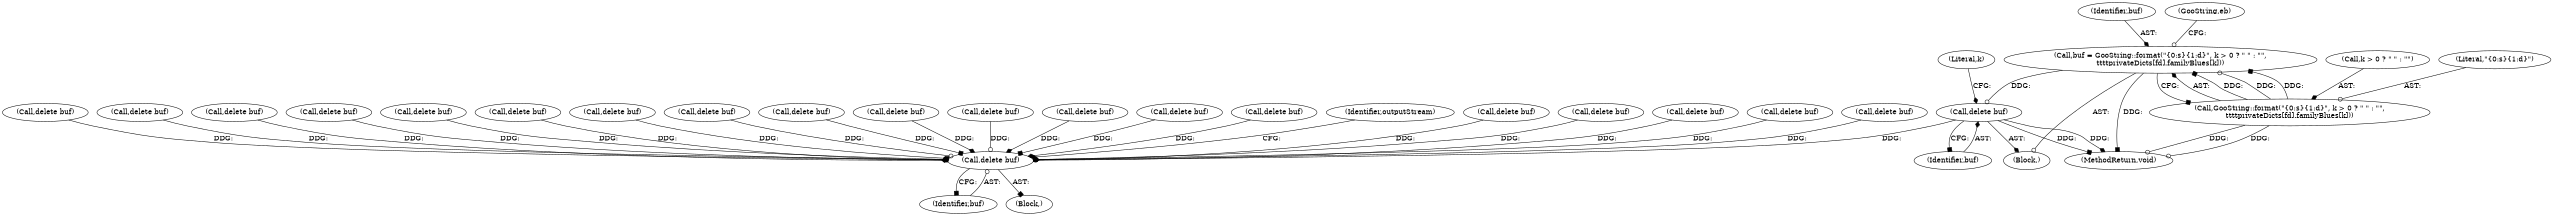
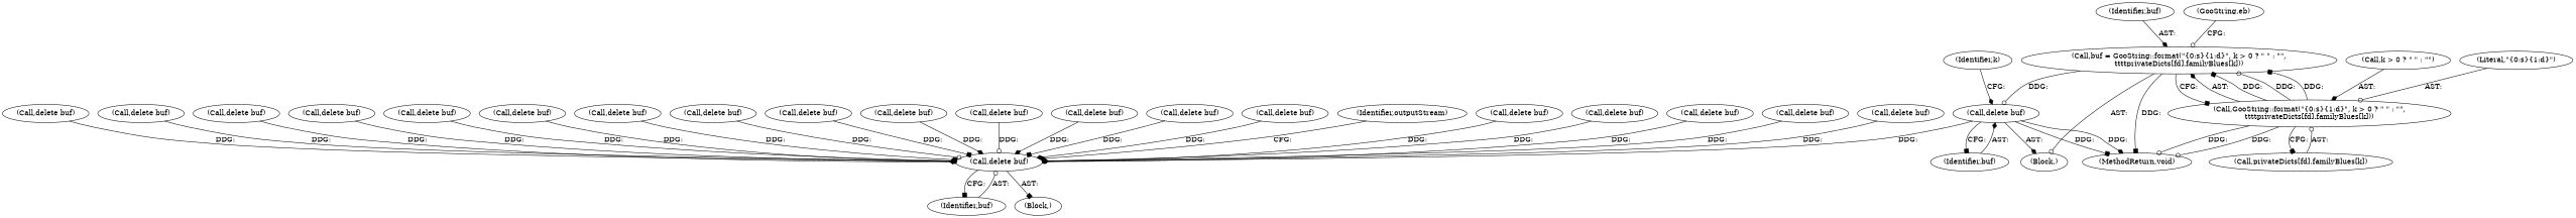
  digraph {
    edge [arrowhead=box]
    n1 [label="(Call,delete buf)"]
    n2 [label="(Call,delete buf)"]
    n3 [label="(Identifier,buf)"]
    n4 [label="(Block,)"]
    n5 [label="(MethodReturn,void)"]
    n6 [label="(Identifier,buf)"]
    n7 [label="(Block,)"]
    n8 [label="(Call,buf = GooString::format(\"{0:s}{1:d}\", k > 0 ? \" \" : \"\",\n\t\t\t\tprivateDicts[fd].familyBlues[k]))"]
    n9 [label="(Call,GooString::format(\"{0:s}{1:d}\", k > 0 ? \" \" : \"\",\n\t\t\t\tprivateDicts[fd].familyBlues[k]))"]
+   n10 [label="(Call,privateDicts[fd].familyBlues[k])"]
    n11 [label="(Call,delete buf)"]
    n12 [label="(Call,delete buf)"]
    n13 [label="(Call,delete buf)"]
    n14 [label="(Call,k > 0 ? \" \" : \"\")"]
    n15 [label="(Call,delete buf)"]
    n16 [label="(Call,delete buf)"]
    n17 [label="(Call,delete buf)"]
    n18 [label="(Call,delete buf)"]
    n19 [label="(Call,delete buf)"]
    n20 [label="(Identifier,buf)"]
    n21 [label="(Call,delete buf)"]
    n22 [label="(Call,delete buf)"]
    n23 [label="(GooString,eb)"]
    n24 [label="(Call,delete buf)"]
    n25 [label="(Call,delete buf)"]
    n26 [label="(Call,delete buf)"]
    n27 [label="(Call,delete buf)"]
    n28 [label="(Identifier,outputStream)"]
    n29 [label="(Call,delete buf)"]
    n30 [label="(Call,delete buf)"]
    n31 [label="(Call,delete buf)"]
    n32 [label="(Call,delete buf)"]
    n33 [label="(Literal,\"{0:s}{1:d}\")"]
-   n34 [label="(Literal,k)"]
+   n34 [label="(Identifier,k)"]
    n35 [label="(Call,delete buf)"]
    n1 -> n2 [arrowhead=odot label="DDG: "]
    n1 -> n3 [label="CFG: "]
    n1 -> n4 [arrowhead=diamond label="AST: "]
    n1 -> n5 [label="DDG: "]
    n1 -> n5 [arrowhead=diamond label="DDG: "]
    n2 -> n6 [label="CFG: "]
    n2 -> n7 [label="AST: "]
    n3 -> n1 [arrowhead=diamond label="AST: "]
    n6 -> n2 [arrowhead=odot label="AST: "]
    n8 -> n1 [arrowhead=odot label="DDG: "]
    n8 -> n4 [arrowhead=odot label="AST: "]
    n8 -> n5 [label="DDG: "]
    n8 -> n9 [label="CFG: "]
    n9 -> n5 [arrowhead=odot label="DDG: "]
    n9 -> n5 [arrowhead=odot label="DDG: "]
    n9 -> n8 [arrowhead=diamond label="AST: "]
    n9 -> n8 [label="DDG: "]
    n9 -> n8 [arrowhead=odot label="DDG: "]
    n9 -> n8 [label="DDG: "]
+   n9 -> n10 [label="CFG: "]
+   n10 -> n9 [arrowhead=odot label="AST: "]
    n11 -> n2 [arrowhead=odot label="DDG: "]
    n12 -> n2 [label="DDG: "]
    n13 -> n2 [arrowhead=diamond label="DDG: "]
    n14 -> n9 [arrowhead=diamond label="AST: "]
    n15 -> n2 [arrowhead=diamond label="DDG: "]
    n16 -> n2 [label="DDG: "]
    n17 -> n2 [label="DDG: "]
    n18 -> n2 [label="DDG: "]
    n19 -> n2 [arrowhead=odot label="DDG: "]
    n20 -> n8 [arrowhead=diamond label="AST: "]
    n21 -> n2 [label="DDG: "]
    n22 -> n2 [arrowhead=diamond label="DDG: "]
    n23 -> n8 [arrowhead=odot label="CFG: "]
    n24 -> n2 [arrowhead=odot label="DDG: "]
    n25 -> n2 [arrowhead=diamond label="DDG: "]
    n26 -> n2 [label="DDG: "]
    n27 -> n2 [arrowhead=diamond label="DDG: "]
    n28 -> n2 [arrowhead=diamond label="CFG: "]
    n29 -> n2 [arrowhead=diamond label="DDG: "]
    n30 -> n2 [arrowhead=odot label="DDG: "]
    n31 -> n2 [arrowhead=odot label="DDG: "]
    n32 -> n2 [arrowhead=diamond label="DDG: "]
    n33 -> n9 [arrowhead=odot label="AST: "]
    n34 -> n1 [arrowhead=diamond label="CFG: "]
    n35 -> n2 [label="DDG: "]
  }
